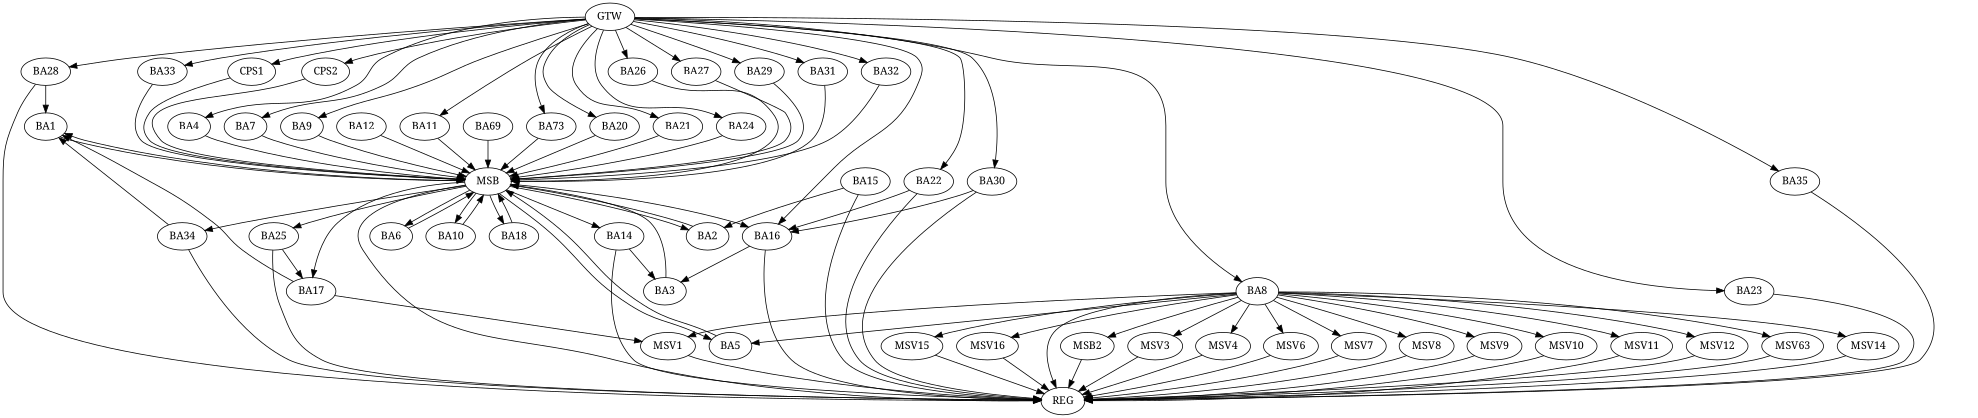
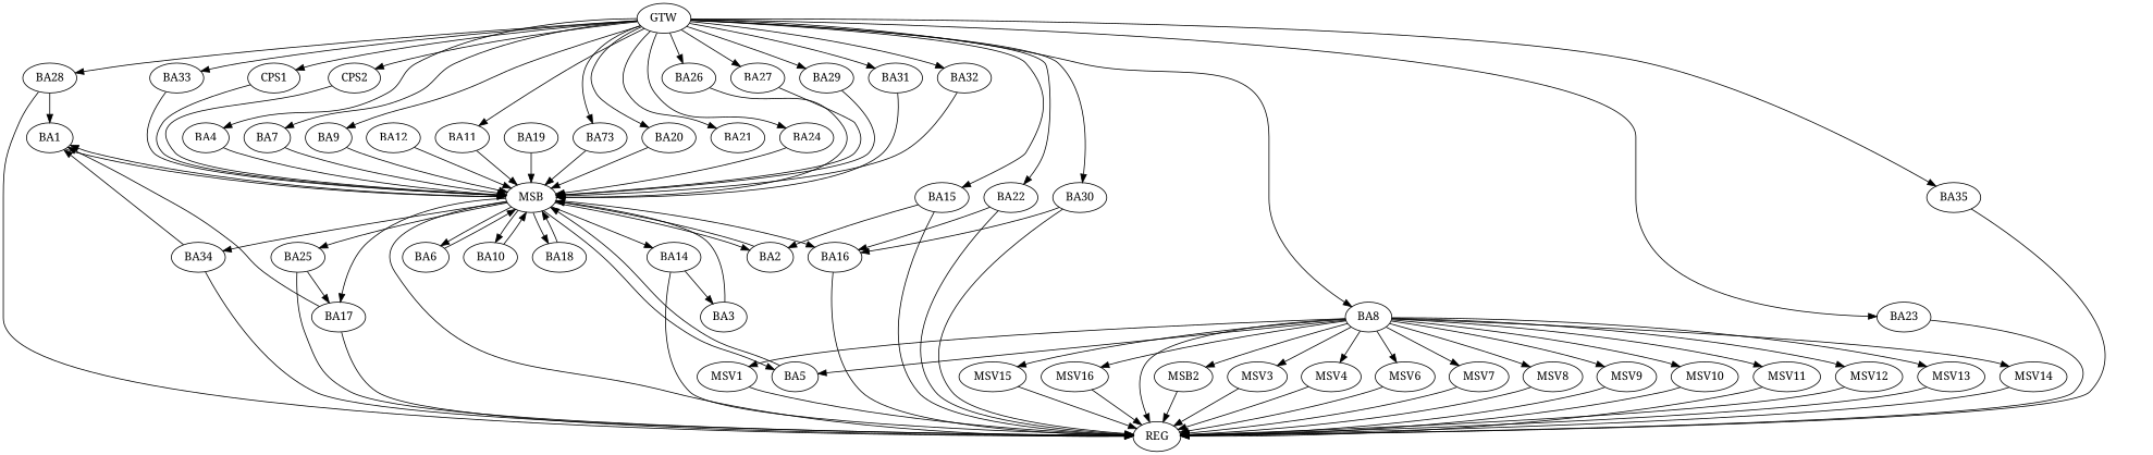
  strict digraph {
    fontname="Noto Serif"
    node [fontname="Noto Serif"]
    edge [fontname="Noto Serif"]
    n1 [label=BA1]
    n2 [label=MSB]
    n3 [label=BA2]
    n4 [label=BA5]
    n5 [label=BA6]
    n6 [label=REG]
    n7 [label=BA10]
    n8 [label=BA14]
    n9 [label=BA16]
    n10 [label=BA17]
    n11 [label=BA18]
    n12 [label=BA25]
    n13 [label=BA34]
    n14 [label=BA3]
    n15 [label=BA4]
    n16 [label=BA7]
    n17 [label=BA8]
    n18 [label=MSV1]
    n19 [label=MSB2]
    n20 [label=MSV3]
    n21 [label=MSV4]
    n22 [label=MSV6]
    n23 [label=MSV7]
    n24 [label=MSV8]
    n25 [label=MSV9]
    n26 [label=MSV10]
    n27 [label=MSV11]
    n28 [label=MSV12]
-   n29 [label=MSV63]
+   n29 [label=MSV13]
    n30 [label=MSV14]
    n31 [label=MSV15]
    n32 [label=MSV16]
    n33 [label=BA9]
    n34 [label=BA11]
    n35 [label=BA12]
    n36 [label=BA73]
    n37 [label=BA15]
-   n38 [label=BA69]
+   n38 [label=BA19]
    n39 [label=BA20]
    n40 [label=BA21]
    n41 [label=BA22]
    n42 [label=BA23]
    n43 [label=BA24]
    n44 [label=BA26]
    n45 [label=BA27]
    n46 [label=BA28]
    n47 [label=BA29]
    n48 [label=BA30]
    n49 [label=BA31]
    n50 [label=BA32]
    n51 [label=BA33]
    n52 [label=BA35]
    n53 [label=CPS1]
    n54 [label=CPS2]
    n55 [label=GTW]
    n1 -> n2
    n2 -> n1
    n2 -> n3
    n2 -> n4
    n2 -> n5
    n2 -> n6
    n2 -> n7
    n2 -> n8
    n2 -> n9
    n2 -> n10
    n2 -> n11
    n2 -> n12
    n2 -> n13
    n3 -> n2
    n4 -> n2
    n5 -> n2
    n7 -> n2
    n8 -> n6
    n8 -> n14
    n9 -> n6
-   n9 -> n14
    n10 -> n1
-   n10 -> n18
+   n10 -> n6
    n11 -> n2
    n12 -> n6
    n12 -> n10
    n13 -> n1
    n13 -> n6
    n14 -> n2
    n15 -> n2
    n16 -> n2
    n17 -> n4
    n17 -> n6
    n17 -> n18
    n17 -> n19
    n17 -> n20
    n17 -> n21
    n17 -> n22
    n17 -> n23
    n17 -> n24
    n17 -> n25
    n17 -> n26
    n17 -> n27
    n17 -> n28
    n17 -> n29
    n17 -> n30
    n17 -> n31
    n17 -> n32
    n18 -> n6
    n19 -> n6
    n20 -> n6
    n21 -> n6
    n22 -> n6
    n23 -> n6
    n24 -> n6
    n25 -> n6
    n26 -> n6
    n27 -> n6
    n28 -> n6
    n29 -> n6
    n30 -> n6
    n31 -> n6
    n32 -> n6
    n33 -> n2
    n34 -> n2
    n35 -> n2
    n36 -> n2
    n37 -> n3
    n37 -> n6
    n38 -> n2
    n39 -> n2
-   n40 -> n2
    n41 -> n6
    n41 -> n9
    n42 -> n6
    n43 -> n2
    n44 -> n2
    n45 -> n2
    n46 -> n1
    n46 -> n6
    n47 -> n2
    n48 -> n6
    n48 -> n9
    n49 -> n2
    n50 -> n2
    n51 -> n2
    n52 -> n6
    n53 -> n2
    n54 -> n2
    n55 -> n15
    n55 -> n16
    n55 -> n17
    n55 -> n33
    n55 -> n34
    n55 -> n36
-   n55 -> n9
+   n55 -> n37
    n55 -> n39
    n55 -> n40
    n55 -> n41
    n55 -> n42
    n55 -> n43
    n55 -> n44
    n55 -> n45
    n55 -> n46
    n55 -> n47
    n55 -> n48
    n55 -> n49
    n55 -> n50
    n55 -> n51
    n55 -> n52
    n55 -> n53
    n55 -> n54
  }
